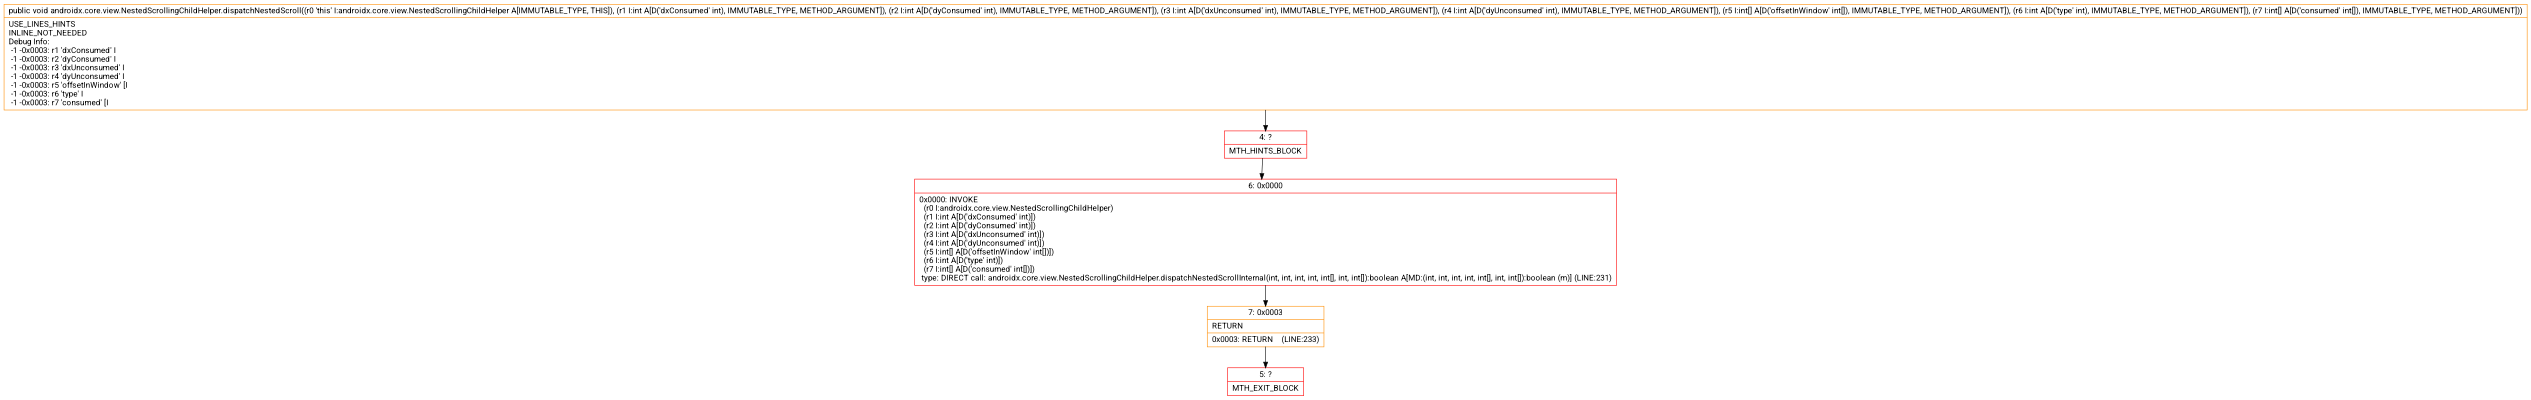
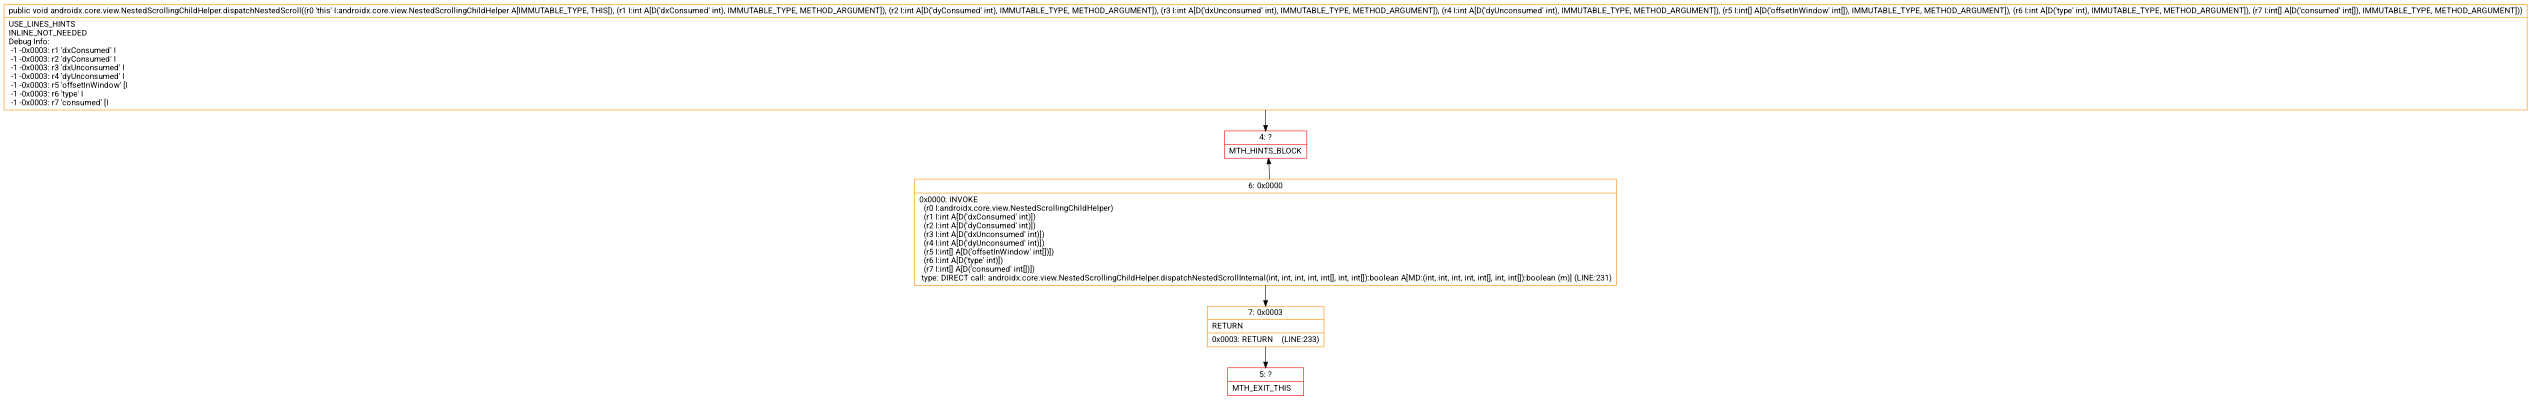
  digraph {
    fontname=Roboto
    node [color=darkorange fontname=Roboto shape=record]
    edge [fontname=Roboto]
    n1 [color=red label="{4\:\ ?|MTH_HINTS_BLOCK\l}"]
-   n2 [color=red label="{6\:\ 0x0000|0x0000: INVOKE  \l  (r0 I:androidx.core.view.NestedScrollingChildHelper)\l  (r1 I:int A[D('dxConsumed' int)])\l  (r2 I:int A[D('dyConsumed' int)])\l  (r3 I:int A[D('dxUnconsumed' int)])\l  (r4 I:int A[D('dyUnconsumed' int)])\l  (r5 I:int[] A[D('offsetInWindow' int[])])\l  (r6 I:int A[D('type' int)])\l  (r7 I:int[] A[D('consumed' int[])])\l type: DIRECT call: androidx.core.view.NestedScrollingChildHelper.dispatchNestedScrollInternal(int, int, int, int, int[], int, int[]):boolean A[MD:(int, int, int, int, int[], int, int[]):boolean (m)] (LINE:231)\l}"]
+   n2 [label="{6\:\ 0x0000|0x0000: INVOKE  \l  (r0 I:androidx.core.view.NestedScrollingChildHelper)\l  (r1 I:int A[D('dxConsumed' int)])\l  (r2 I:int A[D('dyConsumed' int)])\l  (r3 I:int A[D('dxUnconsumed' int)])\l  (r4 I:int A[D('dyUnconsumed' int)])\l  (r5 I:int[] A[D('offsetInWindow' int[])])\l  (r6 I:int A[D('type' int)])\l  (r7 I:int[] A[D('consumed' int[])])\l type: DIRECT call: androidx.core.view.NestedScrollingChildHelper.dispatchNestedScrollInternal(int, int, int, int, int[], int, int[]):boolean A[MD:(int, int, int, int, int[], int, int[]):boolean (m)] (LINE:231)\l}"]
    n3 [label="{7\:\ 0x0003|RETURN\l|0x0003: RETURN    (LINE:233)\l}"]
-   n4 [color=red label="{5\:\ ?|MTH_EXIT_BLOCK\l}"]
+   n4 [color=red label="{5\:\ ?|MTH_EXIT_THIS\l}"]
    n5 [label="{public void androidx.core.view.NestedScrollingChildHelper.dispatchNestedScroll((r0 'this' I:androidx.core.view.NestedScrollingChildHelper A[IMMUTABLE_TYPE, THIS]), (r1 I:int A[D('dxConsumed' int), IMMUTABLE_TYPE, METHOD_ARGUMENT]), (r2 I:int A[D('dyConsumed' int), IMMUTABLE_TYPE, METHOD_ARGUMENT]), (r3 I:int A[D('dxUnconsumed' int), IMMUTABLE_TYPE, METHOD_ARGUMENT]), (r4 I:int A[D('dyUnconsumed' int), IMMUTABLE_TYPE, METHOD_ARGUMENT]), (r5 I:int[] A[D('offsetInWindow' int[]), IMMUTABLE_TYPE, METHOD_ARGUMENT]), (r6 I:int A[D('type' int), IMMUTABLE_TYPE, METHOD_ARGUMENT]), (r7 I:int[] A[D('consumed' int[]), IMMUTABLE_TYPE, METHOD_ARGUMENT]))  | USE_LINES_HINTS\lINLINE_NOT_NEEDED\lDebug Info:\l  \-1 \-0x0003: r1 'dxConsumed' I\l  \-1 \-0x0003: r2 'dyConsumed' I\l  \-1 \-0x0003: r3 'dxUnconsumed' I\l  \-1 \-0x0003: r4 'dyUnconsumed' I\l  \-1 \-0x0003: r5 'offsetInWindow' [I\l  \-1 \-0x0003: r6 'type' I\l  \-1 \-0x0003: r7 'consumed' [I\l}"]
-   n1 -> n2
+   n2 -> n1
    n2 -> n3
    n3 -> n4
    n5 -> n1
  }
